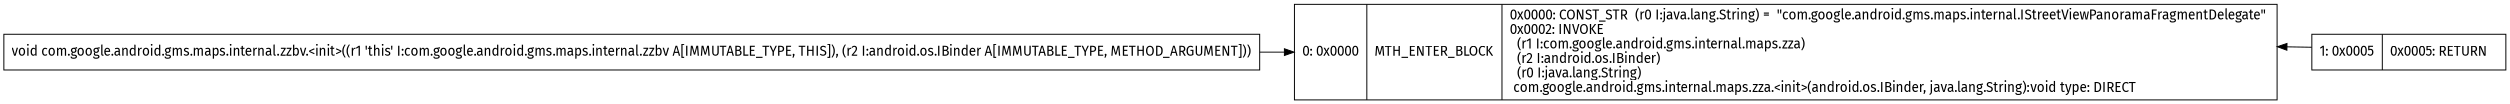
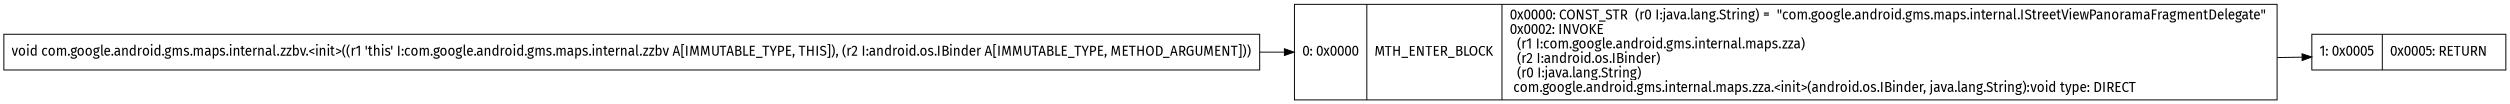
  digraph {
    rankdir=LR
    fontname="Fira Sans"
    node [shape=record fontname="Fira Sans"]
    edge [fontname="Fira Sans"]
    n1 [label="{0\:\ 0x0000|MTH_ENTER_BLOCK\l|0x0000: CONST_STR  (r0 I:java.lang.String) =  \"com.google.android.gms.maps.internal.IStreetViewPanoramaFragmentDelegate\" \l0x0002: INVOKE  \l  (r1 I:com.google.android.gms.internal.maps.zza)\l  (r2 I:android.os.IBinder)\l  (r0 I:java.lang.String)\l com.google.android.gms.internal.maps.zza.\<init\>(android.os.IBinder, java.lang.String):void type: DIRECT \l}"]
    n2 [label="{1\:\ 0x0005|0x0005: RETURN   \l}"]
    n3 [label="{void com.google.android.gms.maps.internal.zzbv.\<init\>((r1 'this' I:com.google.android.gms.maps.internal.zzbv A[IMMUTABLE_TYPE, THIS]), (r2 I:android.os.IBinder A[IMMUTABLE_TYPE, METHOD_ARGUMENT])) }"]
-   n2 -> n1
+   n1 -> n2
    n3 -> n1
  }
